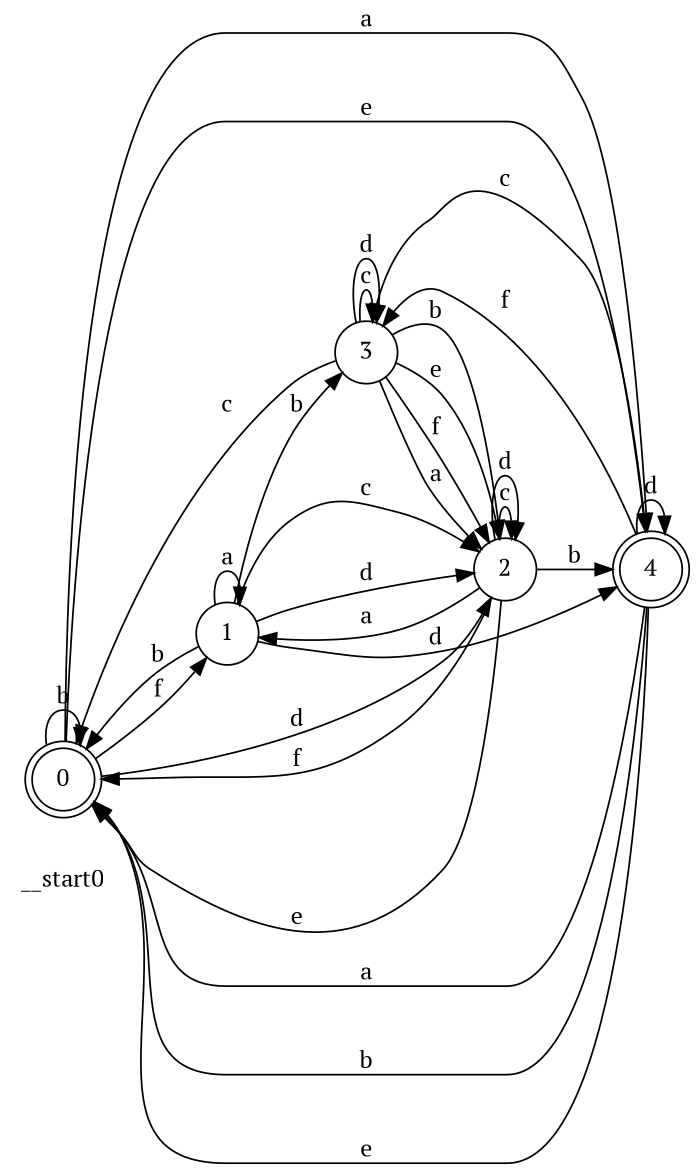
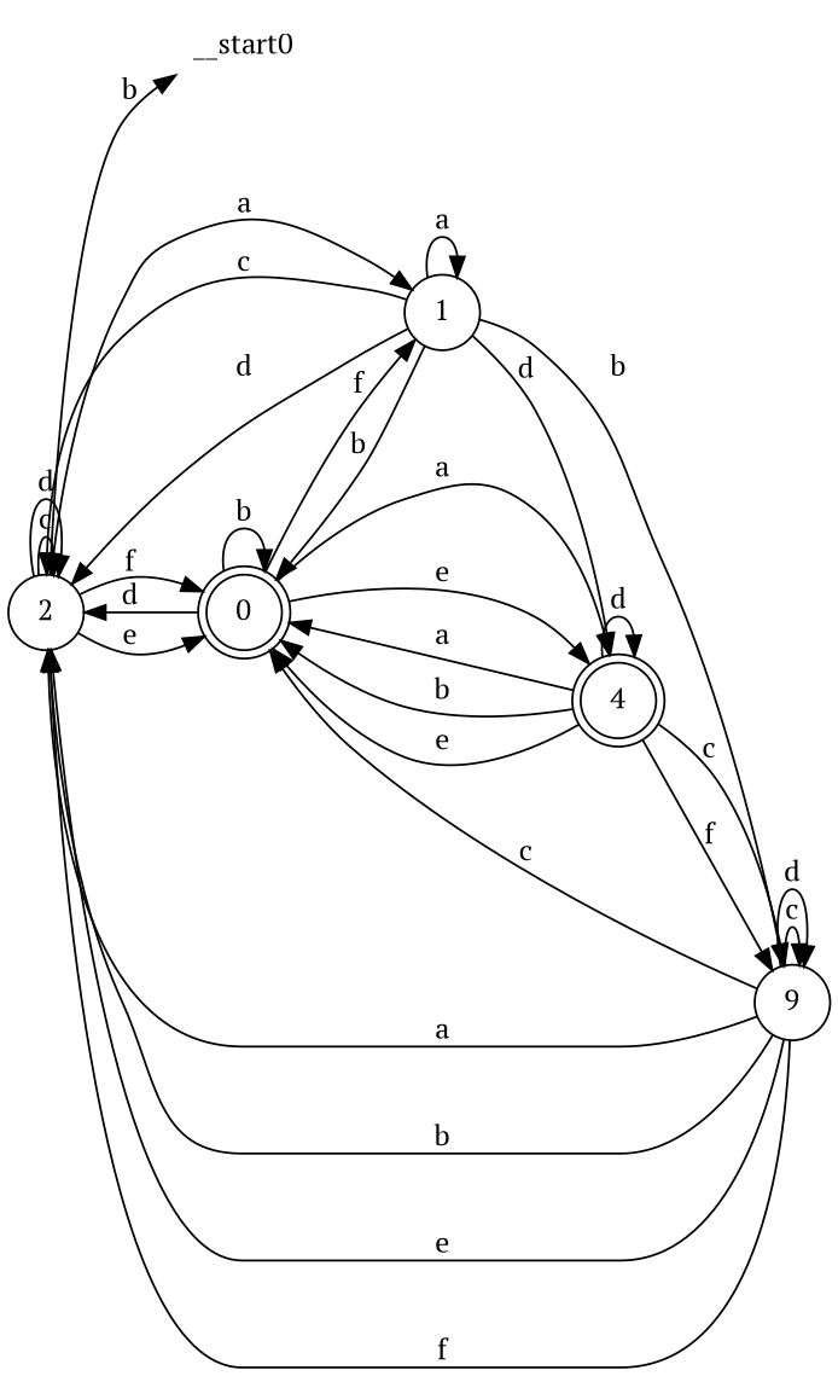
  digraph {
    fontname="PT Serif"
    rankdir=LR
    node [fontname="PT Serif" shape=circle color=black fillcolor=white style=filled]
    edge [fontname="PT Serif"]
    __start0 [shape=none color="" fillcolor="" style=""]
    n2 [label=0 shape=doublecircle style="rounded,filled"]
    n3 [label=1]
    n4 [label=2]
    n5 [label=4 shape=doublecircle style="rounded,filled"]
-   n6 [label=3]
+   n6 [label=9]
    n2 -> n2 [label=b]
    n2 -> n3 [label=f]
    n2 -> n4 [label=d]
    n2 -> n5 [label=a]
    n2 -> n5 [label=e]
    n3 -> n2 [label=b]
    n3 -> n3 [label=a]
    n3 -> n4 [label=c]
    n3 -> n4 [label=d]
    n3 -> n5 [label=d]
    n3 -> n6 [label=b]
    n4 -> n2 [label=e]
    n4 -> n2 [label=f]
    n4 -> n3 [label=a]
    n4 -> n4 [label=c]
    n4 -> n4 [label=d]
-   n4 -> n5 [label=b]
+   n4 -> __start0 [label=b]
    n5 -> n2 [label=a]
    n5 -> n2 [label=b]
    n5 -> n2 [label=e]
    n5 -> n5 [label=d]
    n5 -> n6 [label=c]
    n5 -> n6 [label=f]
    n6 -> n2 [label=c]
    n6 -> n4 [label=a]
    n6 -> n4 [label=b]
    n6 -> n4 [label=e]
    n6 -> n4 [label=f]
    n6 -> n6 [label=c]
    n6 -> n6 [label=d]
  }
